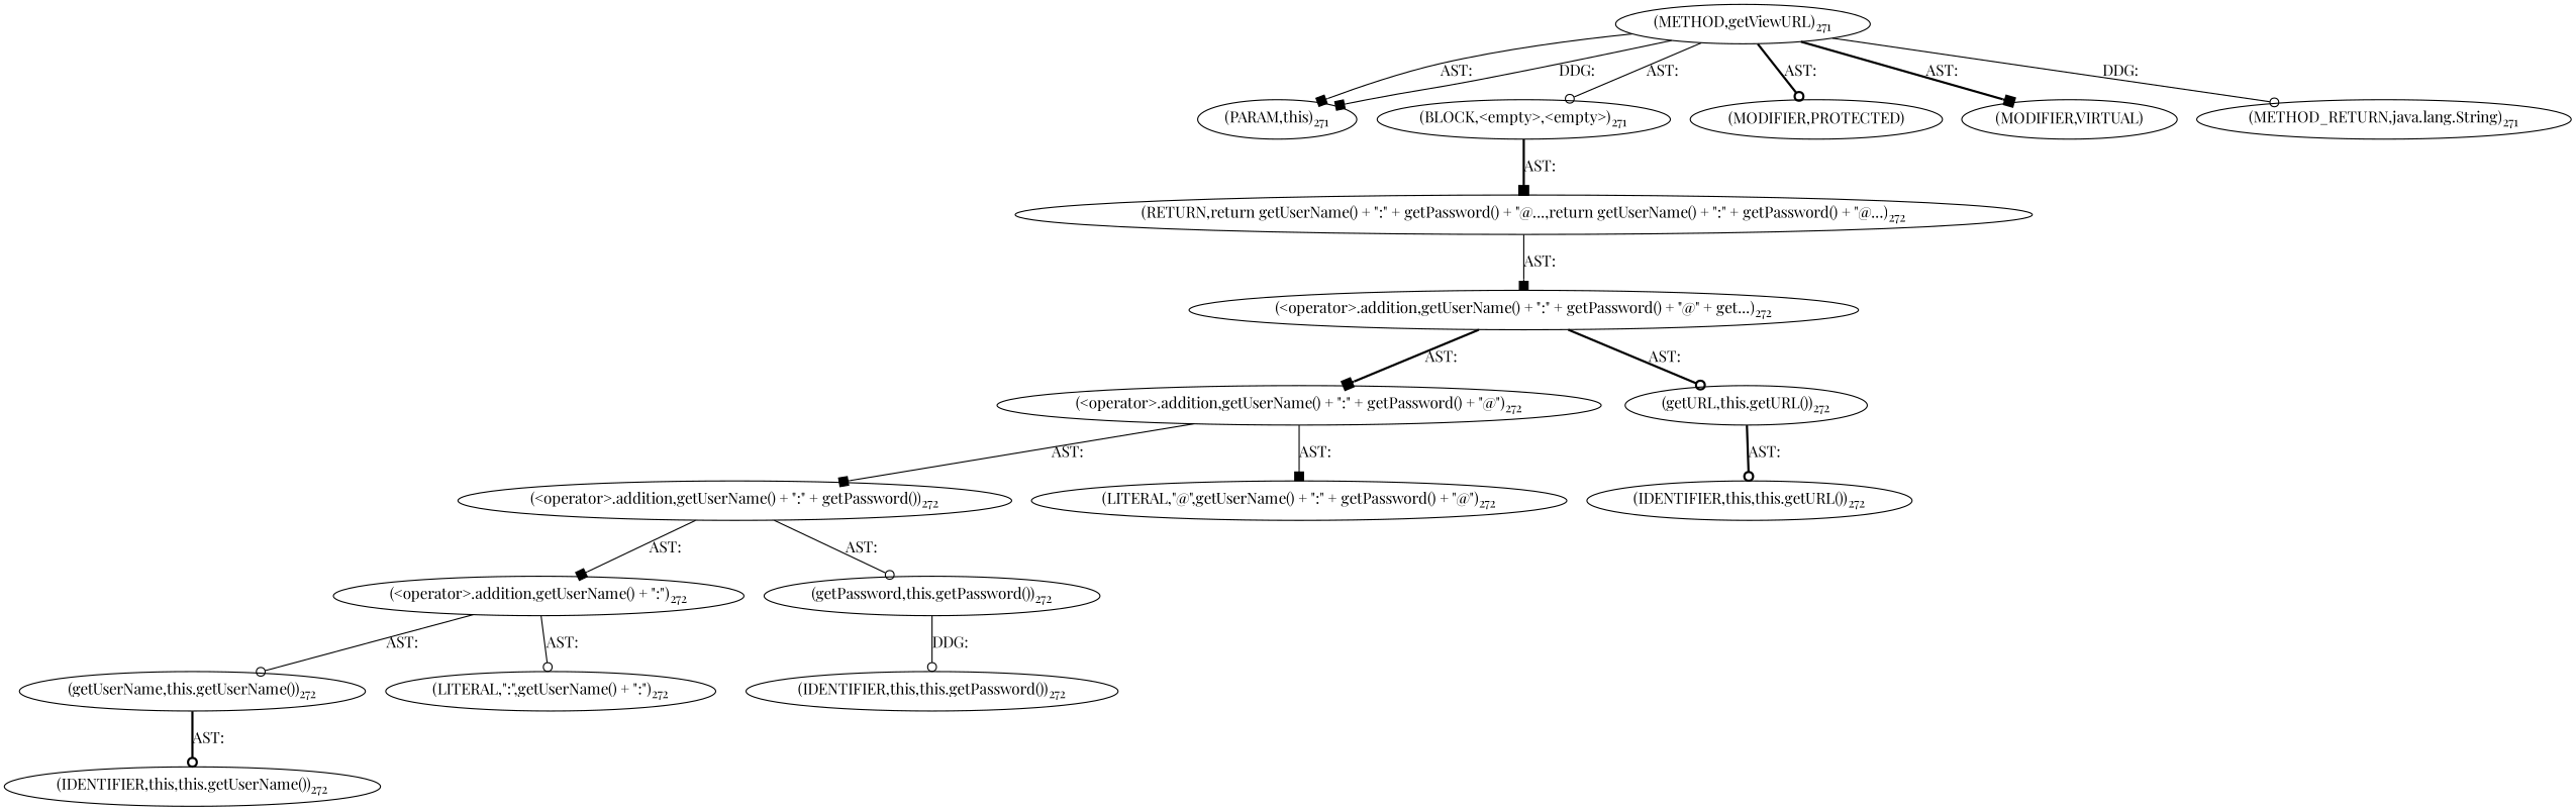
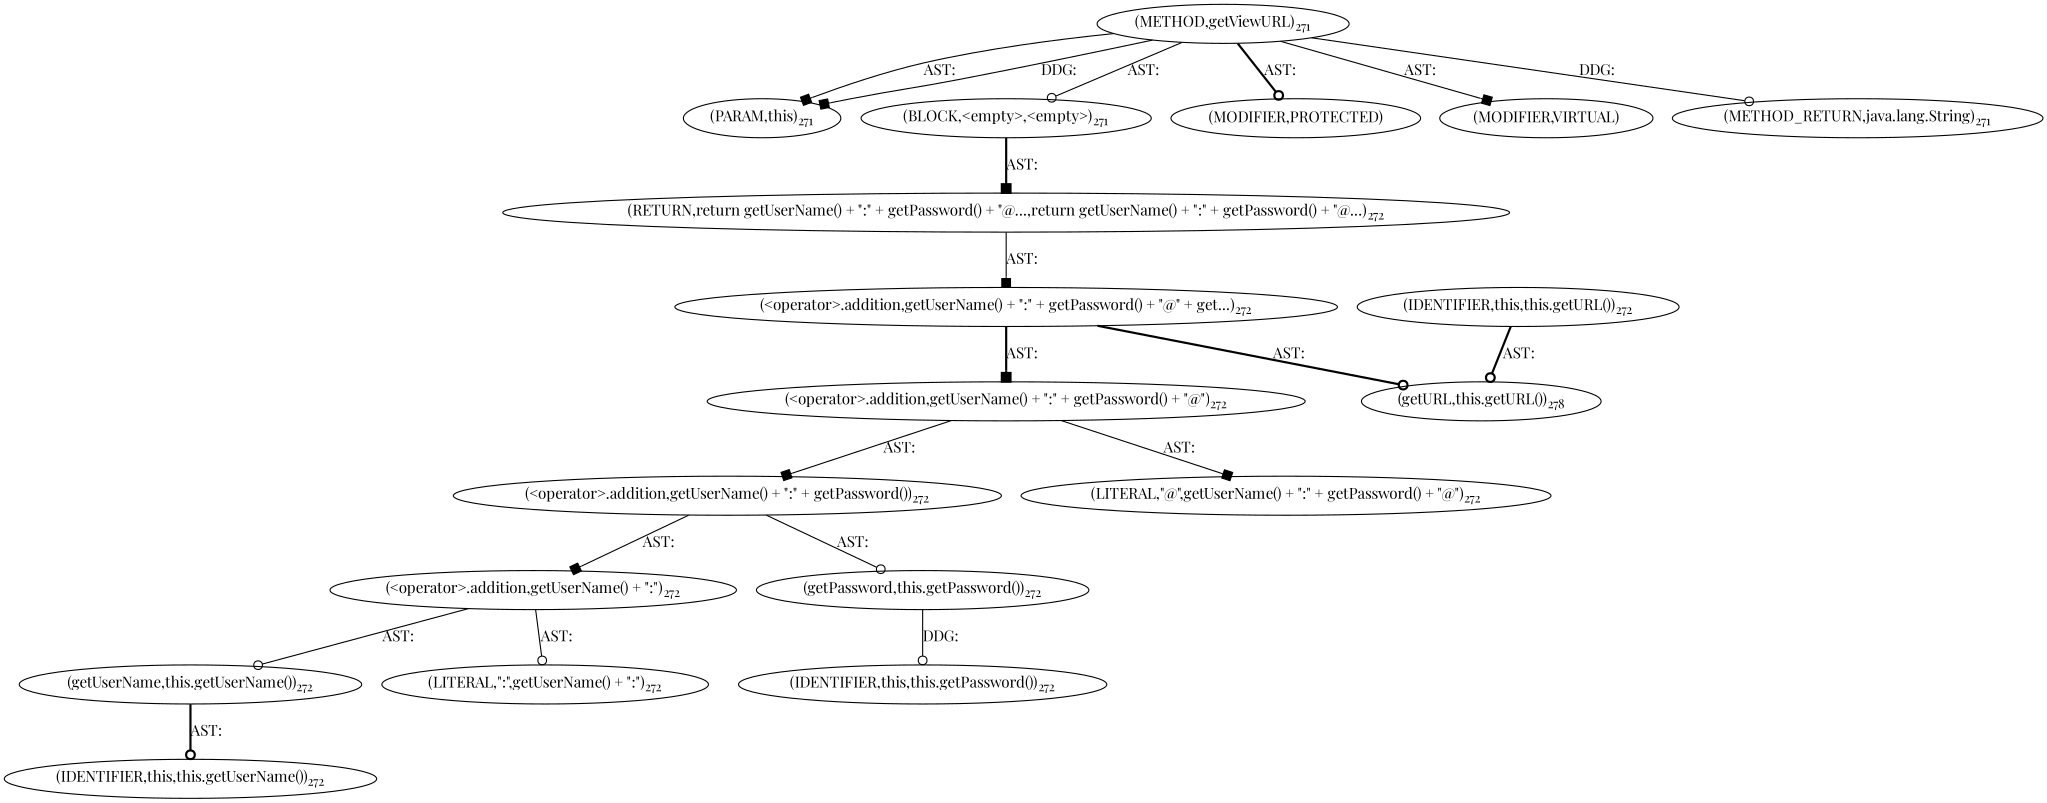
  digraph {
    fontname="Playfair Display"
    node [fontname="Playfair Display"]
    edge [arrowhead=odot fontname="Playfair Display" style=solid]
    n1 [label=<(METHOD,getViewURL)<SUB>271</SUB>>]
    n2 [label=<(PARAM,this)<SUB>271</SUB>>]
    n3 [label=<(BLOCK,&lt;empty&gt;,&lt;empty&gt;)<SUB>271</SUB>>]
    n4 [label=<(MODIFIER,PROTECTED)>]
    n5 [label=<(MODIFIER,VIRTUAL)>]
    n6 [label=<(METHOD_RETURN,java.lang.String)<SUB>271</SUB>>]
    n7 [label=<(RETURN,return getUserName() + &quot;:&quot; + getPassword() + &quot;@...,return getUserName() + &quot;:&quot; + getPassword() + &quot;@...)<SUB>272</SUB>>]
    n8 [label=<(&lt;operator&gt;.addition,getUserName() + &quot;:&quot; + getPassword() + &quot;@&quot; + get...)<SUB>272</SUB>>]
    n9 [label=<(&lt;operator&gt;.addition,getUserName() + &quot;:&quot; + getPassword() + &quot;@&quot;)<SUB>272</SUB>>]
-   n10 [label=<(getURL,this.getURL())<SUB>272</SUB>>]
+   n10 [label=<(getURL,this.getURL())<SUB>278</SUB>>]
    n11 [label=<(&lt;operator&gt;.addition,getUserName() + &quot;:&quot; + getPassword())<SUB>272</SUB>>]
    n12 [label=<(LITERAL,&quot;@&quot;,getUserName() + &quot;:&quot; + getPassword() + &quot;@&quot;)<SUB>272</SUB>>]
    n13 [label=<(IDENTIFIER,this,this.getURL())<SUB>272</SUB>>]
    n14 [label=<(&lt;operator&gt;.addition,getUserName() + &quot;:&quot;)<SUB>272</SUB>>]
    n15 [label=<(getPassword,this.getPassword())<SUB>272</SUB>>]
    n16 [label=<(getUserName,this.getUserName())<SUB>272</SUB>>]
    n17 [label=<(LITERAL,&quot;:&quot;,getUserName() + &quot;:&quot;)<SUB>272</SUB>>]
    n18 [label=<(IDENTIFIER,this,this.getPassword())<SUB>272</SUB>>]
    n19 [label=<(IDENTIFIER,this,this.getUserName())<SUB>272</SUB>>]
    n1 -> n2 [arrowhead=box label="AST: "]
    n1 -> n2 [arrowhead=box label="DDG: "]
    n1 -> n3 [label="AST: "]
    n1 -> n4 [label="AST: " style=bold]
-   n1 -> n5 [arrowhead=box label="AST: " style=bold]
+   n1 -> n5 [arrowhead=box label="AST: "]
    n1 -> n6 [label="DDG: "]
    n3 -> n7 [arrowhead=box label="AST: " style=bold]
    n7 -> n8 [arrowhead=box label="AST: "]
    n8 -> n9 [arrowhead=box label="AST: " style=bold]
    n8 -> n10 [label="AST: " style=bold]
    n9 -> n11 [arrowhead=box label="AST: "]
    n9 -> n12 [arrowhead=box label="AST: "]
-   n10 -> n13 [label="AST: " style=bold]
+   n13 -> n10 [label="AST: " style=bold]
    n11 -> n14 [arrowhead=box label="AST: "]
    n11 -> n15 [label="AST: "]
    n14 -> n16 [label="AST: "]
    n14 -> n17 [label="AST: "]
    n15 -> n18 [label="DDG: "]
    n16 -> n19 [label="AST: " style=bold]
  }
